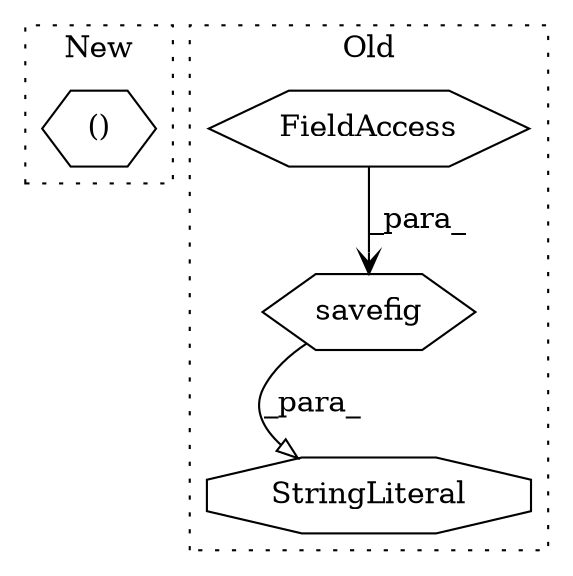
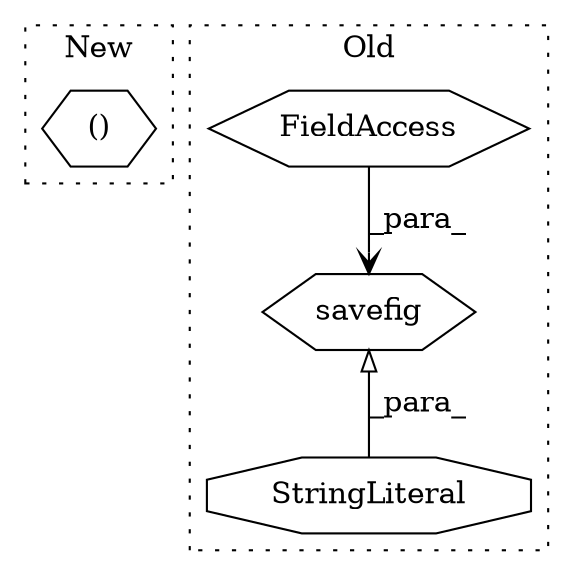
  digraph {
    node [shape=hexagon]
    n1 [a=106 l=15 label="()" s=3831]
    n2 [a=32 l="8,1" label=savefig s="4010,4039"]
    n3 [a=22 l=3 label=FieldAccess s=4006]
    n4 [a=45 l=7 label=StringLiteral s=4032 shape=octagon]
    subgraph cluster_1 {
      label=New
      style=dotted
      n1
    }
    subgraph cluster_2 {
      label=Old
      style=dotted
      n2
      n3
      n4
    }
    n3 -> n2 [arrowhead=vee label=_para_]
-   n2 -> n4 [arrowhead=onormal label=_para_]
+   n4 -> n2 [arrowhead=onormal label=_para_]
  }
